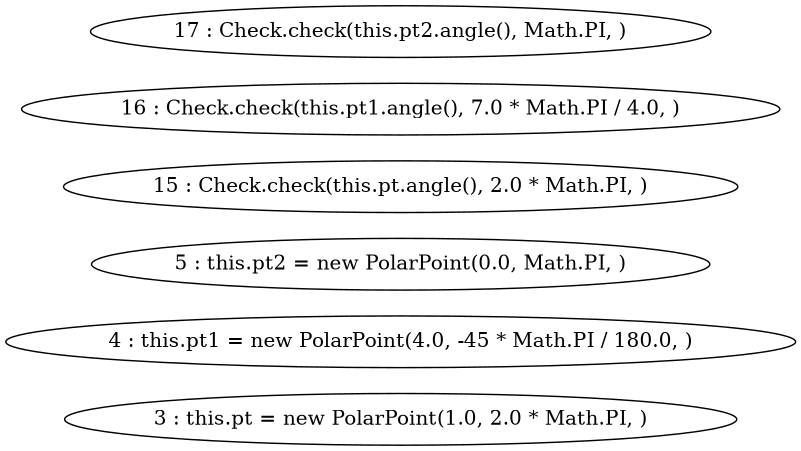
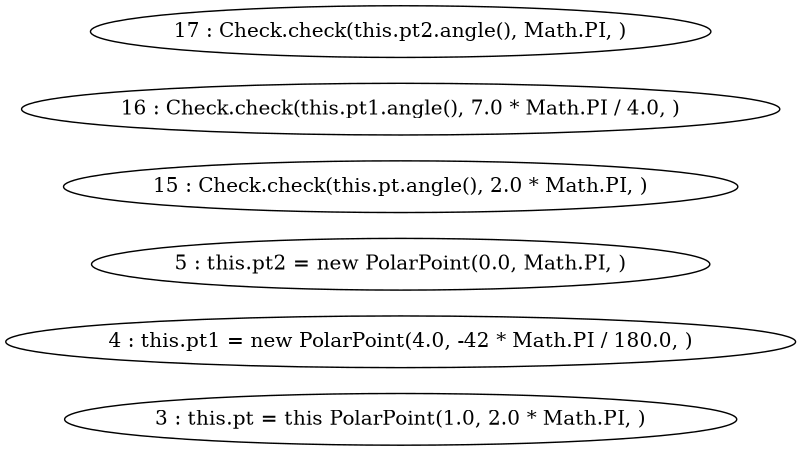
  digraph {
    rankdir=LR
-   "3 : this.pt = new PolarPoint(1.0, 2.0 * Math.PI, )"
-   "4 : this.pt1 = new PolarPoint(4.0, -45 * Math.PI / 180.0, )"
+   "3 : this.pt = new PolarPoint(1.0, 2.0 * Math.PI, )" [label="3 : this.pt = this PolarPoint(1.0, 2.0 * Math.PI, )"]
+   "4 : this.pt1 = new PolarPoint(4.0, -45 * Math.PI / 180.0, )" [label="4 : this.pt1 = new PolarPoint(4.0, -42 * Math.PI / 180.0, )"]
    "5 : this.pt2 = new PolarPoint(0.0, Math.PI, )"
    "15 : Check.check(this.pt.angle(), 2.0 * Math.PI, )"
    "16 : Check.check(this.pt1.angle(), 7.0 * Math.PI / 4.0, )"
    "17 : Check.check(this.pt2.angle(), Math.PI, )"
  }
